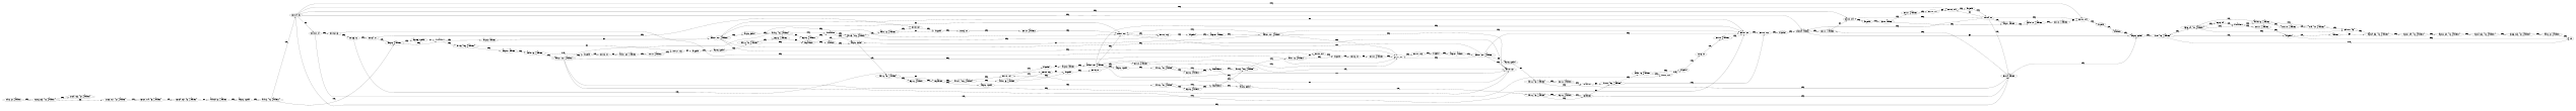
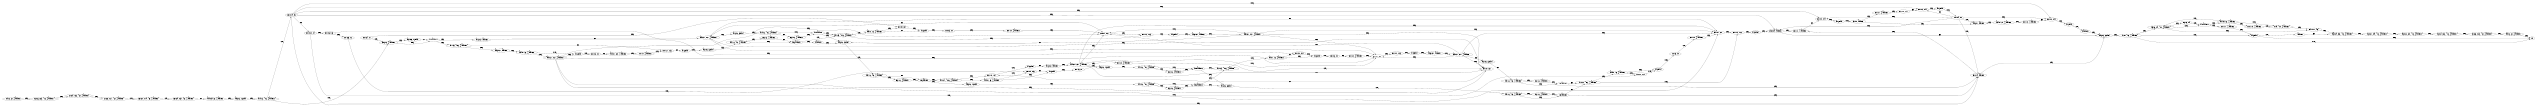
  digraph {
    rankdir=LR
    n1 [label="sub sp , sp , # address"]
    n2 [label="stp x26 , x25 , [ sp , # address ]"]
    n3 [label="stp x24 , x23 , [ sp , # address ]"]
    n4 [label="stp x22 , x21 , [ sp , # address ]"]
    n5 [label="stp x20 , x19 , [ sp , # address ]"]
    n6 [label="stp x29 , x30 , [ sp , # address ]"]
    n7 [label="add x29 , sp , # address"]
    n8 [label="adrp x8 , symbol"]
    n9 [label="ldrb w8 , [ x8 , # address ]"]
    n10 [label="mov x19 , x5"]
    n11 [label="cmp w8 , # address"]
    n12 [label="mov x20 , x4"]
    n13 [label="cbz x19 , address"]
    n14 [label="cbnz x19 , address"]
    n15 [label="mov x0 , x19"]
    n16 [label="mov x2 , x19"]
    n17 [label="mov x2 , x19"]
    n18 [label="adrp x26 , symbol"]
    n19 [label="b.ne address"]
    n20 [label="mov x22 , x3"]
    n21 [label="mov x0 , x20"]
    n22 [label="mov w1 , # address"]
    n23 [label="adrp x8 , symbol"]
    n24 [label="bl symbol"]
    n25 [label="bl symbol"]
    n26 [label="bl symbol"]
    n27 [label="mov x23 , x2"]
    n28 [label="mov x0 , x22"]
    n29 [label="bl symbol"]
    n30 [label="mov x24 , x1"]
    n31 [label="mov x0 , x23"]
    n32 [label="bl symbol"]
    n33 [label="mov x0 , x24"]
    n34 [label="bl symbol"]
    n35 [label="bl symbol"]
    n36 [label="adrp x21 , address"]
    n37 [label="ldr w25 , [ x26 , # address ]"]
    n38 [label="add x21 , x21 , # address"]
    n39 [label="adrp x21 , address"]
    n40 [label="mov w2 , w25"]
    n41 [label="adrp x8 , symbol"]
    n42 [label="mov x1 , x21"]
    n43 [label="mov x1 , x21"]
    n44 [label="mov x1 , x21"]
    n45 [label="mov x1 , x21"]
    n46 [label="add x1 , sp , # address"]
    n47 [label="bl symbol"]
    n48 [label="ldrb w8 , [ x8 , # address ]"]
    n49 [label="mov w2 , w25"]
    n50 [label="mov w2 , w24"]
    n51 [label="mov w2 , w23"]
    n52 [label="mov w2 , w22"]
    n53 [label="cmp w8 , # address"]
    n54 [label="b.ne address"]
    n55 [label="adrp x8 , symbol"]
    n56 [label="ldr w25 , [ x26 , # address ]"]
    n57 [label="ldrb w8 , [ x8 , # address ]"]
    n58 [label="add x1 , sp , # address"]
    n59 [label="cmp w8 , # address"]
    n60 [label="b.eq address"]
    n61 [label="bl symbol"]
    n62 [label="add x21 , x21 , # address"]
    n63 [label="bl symbol"]
    n64 [label="mov x3 , x0"]
    n65 [label="add x1 , x21 , # address"]
    n66 [label="mov w0 , # address"]
    n67 [label="adrp x8 , symbol"]
    n68 [label="ldrb w8 , [ x8 , # address ]"]
    n69 [label="cmp w8 , # address"]
    n70 [label="b.eq address"]
    n71 [label="b address"]
    n72 [label="ldr w24 , [ x26 , # address ]"]
    n73 [label="adrp x8 , symbol"]
    n74 [label="add x1 , sp , # address"]
    n75 [label="ldrb w8 , [ x8 , # address ]"]
    n76 [label="bl symbol"]
    n77 [label="cmp w8 , # address"]
    n78 [label="b.eq address"]
    n79 [label="mov x3 , x0"]
    n80 [label="mov w0 , # address"]
    n81 [label="adrp x21 , address"]
    n82 [label="add x21 , x21 , # address"]
    n83 [label="mov x3 , x0"]
    n84 [label="mov w0 , # address"]
    n85 [label="adrp x21 , address"]
    n86 [label="add x21 , x21 , # address"]
    n87 [label="adrp x8 , symbol"]
    n88 [label="ldrb w8 , [ x8 , # address ]"]
    n89 [label="cmp w8 , # address"]
    n90 [label="b.ne address"]
    n91 [label="adrp x8 , symbol"]
    n92 [label="ldr w23 , [ x26 , # address ]"]
    n93 [label="ldrb w8 , [ x8 , # address ]"]
    n94 [label="add x1 , sp , # address"]
    n95 [label="cmp w8 , # address"]
    n96 [label="b.eq address"]
    n97 [label="bl symbol"]
    n98 [label="ldr w22 , [ x26 , # address ]"]
    n99 [label="add x1 , sp , # address"]
    n100 [label="bl symbol"]
    n101 [label="ldr x0 , [ x8 , # address ]"]
    n102 [label="mov x3 , x0"]
    n103 [label="mov w0 , # address"]
    n104 [label="adrp x21 , address"]
    n105 [label="add x21 , x21 , # address"]
    n106 [label="adrp x8 , symbol"]
    n107 [label="ldrb w8 , [ x8 , # address ]"]
    n108 [label="cmp w8 , # address"]
    n109 [label="b.ne address"]
    n110 [label="mov x3 , x0"]
    n111 [label="mov w0 , # address"]
    n112 [label="ldp x8 , x9 , [ x0 , # address ]"]
    n113 [label="bl symbol"]
    n114 [label=ret]
    n115 [label="cbz x0 , address"]
    n116 [label="adrp x1 , address"]
    n117 [label="mov w1 , # address"]
    n118 [label="add x1 , x1 , # address"]
    n119 [label="mov w0 , wzr"]
    n120 [label="mov w0 , # address"]
    n121 [label="cmp x8 , x9"]
    n122 [label="b.hs address"]
    n123 [label="add x9 , x8 , # address"]
    n124 [label="strb w10 , [ x8 ]"]
    n125 [label="b address"]
    n126 [label="mov w1 , # address"]
    n127 [label="mov w10 , # address"]
    n128 [label="str x9 , [ x0 , # address ]"]
    n129 [label="ldp x29 , x30 , [ sp , # address ]"]
    n130 [label="b address"]
    n131 [label="mov x19 , x0"]
    n132 [label="ldp x20 , x19 , [ sp , # address ]"]
    n133 [label="ldp x22 , x21 , [ sp , # address ]"]
    n134 [label="ldp x24 , x23 , [ sp , # address ]"]
    n135 [label="ldp x26 , x25 , [ sp , # address ]"]
    n136 [label="add sp , sp , # address"]
    n1 -> n2 [label=CFG]
    n2 -> n3 [label=CFG]
-   n2 -> n4 [label=CFG]
+   n3 -> n4 [label=CFG]
    n4 -> n5 [label=CFG]
    n5 -> n6 [label=CFG]
    n6 -> n7 [label=CFG]
    n7 -> n8 [label=CFG]
    n8 -> n9 [label=CFG]
    n9 -> n10 [label=CFG]
    n9 -> n11 [label=DFG]
    n10 -> n12 [label=CFG]
    n10 -> n13 [label=DFG]
    n10 -> n14 [label=DFG]
    n10 -> n15 [label=DFG]
    n10 -> n16 [label=DFG]
    n10 -> n17 [label=DFG]
    n11 -> n18 [label=CFG]
    n11 -> n19 [label=DFG]
    n12 -> n20 [label=CFG]
    n12 -> n21 [label=DFG]
    n13 -> n22 [label=CFG]
    n13 -> n23 [label=CFG]
    n14 -> n22 [label=CFG]
    n14 -> n23 [label=CFG]
    n15 -> n24 [label=DFG]
    n16 -> n25 [label=CFG]
    n17 -> n26 [label=DFG]
    n18 -> n19 [label=CFG]
    n19 -> n36 [label=CFG]
    n19 -> n37 [label=CFG]
    n20 -> n27 [label=CFG]
    n20 -> n28 [label=DFG]
    n21 -> n29 [label=DFG]
    n22 -> n15 [label=CFG]
    n23 -> n101 [label=CFG]
    n24 -> n115 [label=DFG]
    n25 -> n130 [label=CFG]
    n26 -> n131 [label=DFG]
-   n27 -> n30 [label=CFG]
    n27 -> n31 [label=DFG]
    n28 -> n32 [label=DFG]
    n29 -> n110 [label=DFG]
    n30 -> n11 [label=CFG]
    n30 -> n33 [label=DFG]
    n31 -> n34 [label=DFG]
    n32 -> n102 [label=DFG]
    n33 -> n35 [label=DFG]
    n34 -> n83 [label=DFG]
    n35 -> n79 [label=DFG]
    n36 -> n38 [label=CFG]
    n37 -> n39 [label=CFG]
    n37 -> n40 [label=DFG]
    n38 -> n41 [label=CFG]
    n38 -> n42 [label=DFG]
    n38 -> n43 [label=DFG]
    n38 -> n44 [label=DFG]
    n38 -> n45 [label=DFG]
    n39 -> n46 [label=CFG]
    n40 -> n47 [label=CFG]
    n41 -> n48 [label=CFG]
    n42 -> n49 [label=CFG]
    n43 -> n50 [label=CFG]
    n44 -> n51 [label=CFG]
    n45 -> n52 [label=CFG]
    n46 -> n62 [label=CFG]
    n46 -> n63 [label=DFG]
    n47 -> n67 [label=CFG]
    n48 -> n53 [label=CFG]
    n48 -> n54 [label=DFG]
    n49 -> n61 [label=CFG]
    n50 -> n76 [label=CFG]
    n51 -> n97 [label=CFG]
    n52 -> n100 [label=CFG]
    n53 -> n54 [label=CFG]
    n54 -> n55 [label=CFG]
    n54 -> n56 [label=CFG]
    n55 -> n57 [label=CFG]
    n56 -> n49 [label=DFG]
    n56 -> n58 [label=CFG]
    n57 -> n59 [label=CFG]
    n57 -> n60 [label=DFG]
    n58 -> n33 [label=CFG]
    n58 -> n35 [label=DFG]
    n59 -> n60 [label=CFG]
    n60 -> n72 [label=CFG]
    n60 -> n73 [label=CFG]
    n61 -> n81 [label=CFG]
    n62 -> n42 [label=DFG]
    n62 -> n43 [label=DFG]
    n62 -> n44 [label=DFG]
    n62 -> n45 [label=DFG]
    n62 -> n63 [label=CFG]
    n63 -> n64 [label=DFG]
    n64 -> n65 [label=CFG]
    n65 -> n66 [label=CFG]
    n66 -> n40 [label=CFG]
    n67 -> n68 [label=CFG]
    n68 -> n69 [label=CFG]
    n68 -> n70 [label=DFG]
    n69 -> n70 [label=CFG]
    n70 -> n56 [label=CFG]
    n70 -> n71 [label=CFG]
    n71 -> n55 [label=CFG]
    n72 -> n50 [label=DFG]
    n72 -> n74 [label=CFG]
    n73 -> n75 [label=CFG]
    n74 -> n31 [label=CFG]
    n74 -> n34 [label=DFG]
    n75 -> n77 [label=CFG]
    n75 -> n78 [label=DFG]
    n76 -> n85 [label=CFG]
    n77 -> n78 [label=CFG]
    n78 -> n91 [label=CFG]
    n78 -> n92 [label=CFG]
    n79 -> n80 [label=CFG]
    n80 -> n42 [label=CFG]
    n81 -> n82 [label=CFG]
    n82 -> n42 [label=DFG]
    n82 -> n43 [label=DFG]
    n82 -> n44 [label=DFG]
    n82 -> n45 [label=DFG]
    n82 -> n55 [label=CFG]
    n83 -> n84 [label=CFG]
    n84 -> n43 [label=CFG]
    n85 -> n86 [label=CFG]
    n86 -> n42 [label=DFG]
    n86 -> n43 [label=DFG]
    n86 -> n44 [label=DFG]
    n86 -> n45 [label=DFG]
    n86 -> n87 [label=CFG]
    n87 -> n88 [label=CFG]
    n88 -> n89 [label=CFG]
    n88 -> n90 [label=DFG]
    n89 -> n90 [label=CFG]
    n90 -> n91 [label=CFG]
    n90 -> n92 [label=CFG]
    n91 -> n93 [label=CFG]
    n92 -> n94 [label=CFG]
    n93 -> n95 [label=CFG]
    n93 -> n96 [label=DFG]
    n94 -> n28 [label=CFG]
    n94 -> n32 [label=DFG]
    n95 -> n96 [label=CFG]
    n96 -> n13 [label=CFG]
    n96 -> n98 [label=CFG]
    n97 -> n104 [label=CFG]
    n98 -> n52 [label=DFG]
    n98 -> n99 [label=CFG]
    n99 -> n21 [label=CFG]
    n99 -> n29 [label=DFG]
    n100 -> n14 [label=CFG]
    n101 -> n112 [label=CFG]
    n101 -> n113 [label=DFG]
    n101 -> n114 [label=DFG]
    n102 -> n103 [label=CFG]
    n103 -> n44 [label=CFG]
    n104 -> n105 [label=CFG]
    n105 -> n42 [label=DFG]
    n105 -> n43 [label=DFG]
    n105 -> n44 [label=DFG]
    n105 -> n45 [label=DFG]
    n105 -> n106 [label=CFG]
    n106 -> n107 [label=CFG]
    n107 -> n108 [label=CFG]
    n107 -> n109 [label=DFG]
    n108 -> n109 [label=CFG]
    n109 -> n13 [label=CFG]
    n109 -> n98 [label=CFG]
    n110 -> n111 [label=CFG]
    n111 -> n45 [label=CFG]
    n112 -> n121 [label=CFG]
    n112 -> n122 [label=CFG]
    n112 -> n123 [label=DFG]
    n112 -> n124 [label=DFG]
    n113 -> n114 [label=DFG]
    n113 -> n125 [label=CFG]
    n115 -> n116 [label=CFG]
    n115 -> n117 [label=CFG]
-   n116 -> n118 [label=CFG]
+   n118 -> n116 [label=CFG]
    n117 -> n119 [label=CFG]
    n118 -> n120 [label=CFG]
    n119 -> n17 [label=CFG]
    n120 -> n16 [label=CFG]
    n121 -> n122 [label=CFG]
    n122 -> n123 [label=CFG]
    n122 -> n126 [label=CFG]
    n123 -> n127 [label=CFG]
    n123 -> n128 [label=DFG]
    n124 -> n129 [label=CFG]
    n125 -> n129 [label=CFG]
    n126 -> n113 [label=CFG]
    n127 -> n128 [label=CFG]
    n128 -> n124 [label=CFG]
    n129 -> n132 [label=CFG]
    n130 -> n23 [label=CFG]
    n131 -> n13 [label=DFG]
    n131 -> n14 [label=DFG]
    n131 -> n15 [label=DFG]
    n131 -> n16 [label=DFG]
    n131 -> n17 [label=DFG]
    n131 -> n116 [label=CFG]
    n132 -> n133 [label=CFG]
    n133 -> n134 [label=CFG]
    n134 -> n135 [label=CFG]
    n135 -> n136 [label=CFG]
    n136 -> n114 [label=CFG]
  }
